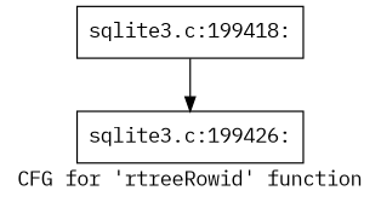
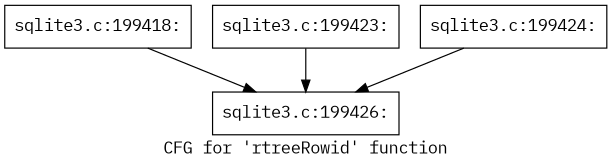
  digraph {
    fontname="IBM Plex Mono"
    label="CFG for 'rtreeRowid' function"
    node [fontname="IBM Plex Mono" shape=record]
    edge [fontname="IBM Plex Mono"]
    n1 [label="{sqlite3.c:199418:}"]
    n2 [label="{sqlite3.c:199426:}"]
+   n3 [label="{sqlite3.c:199423:}"]
+   n4 [label="{sqlite3.c:199424:}"]
    n1 -> n2
+   n3 -> n2
+   n4 -> n2
  }
